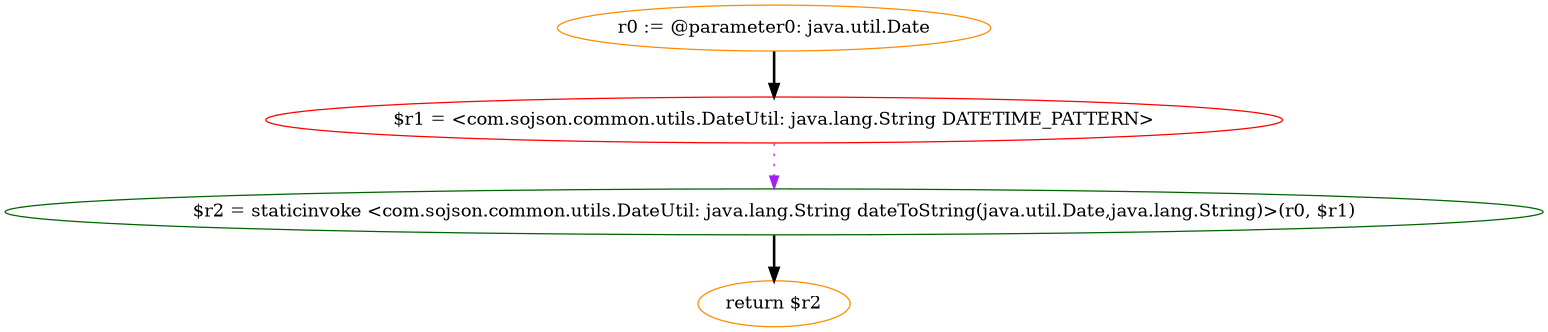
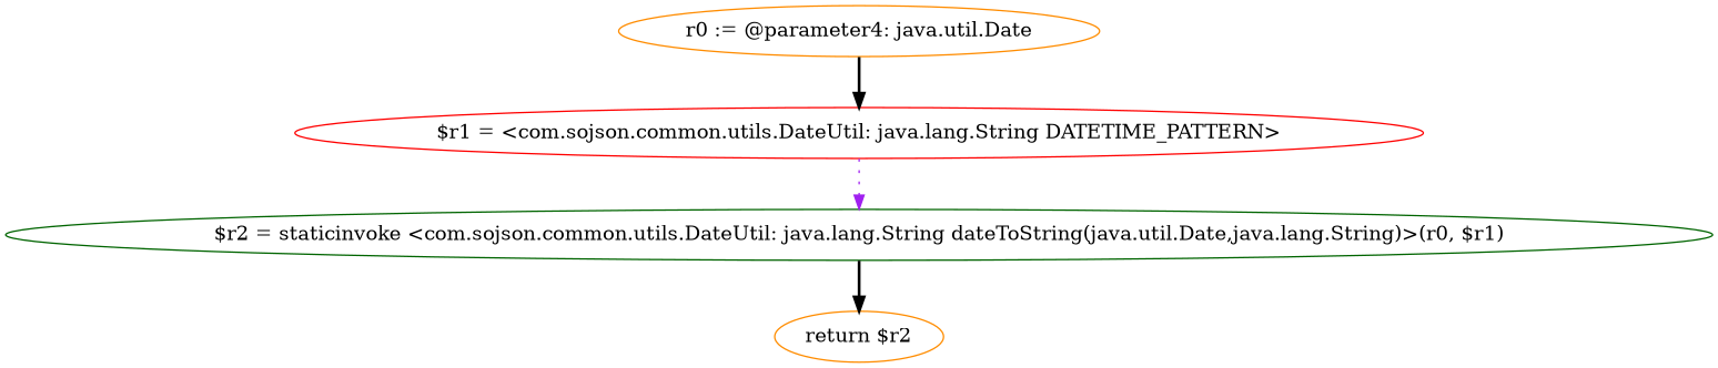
  digraph {
    node [color=darkorange]
    edge [color=black style=bold]
-   "r0 := @parameter0: java.util.Date"
+   "r0 := @parameter0: java.util.Date" [label="r0 := @parameter4: java.util.Date"]
    "$r1 = <com.sojson.common.utils.DateUtil: java.lang.String DATETIME_PATTERN>" [color=red]
    "$r2 = staticinvoke <com.sojson.common.utils.DateUtil: java.lang.String dateToString(java.util.Date,java.lang.String)>(r0, $r1)" [color=darkgreen]
    "return $r2"
    "r0 := @parameter0: java.util.Date" -> "$r1 = <com.sojson.common.utils.DateUtil: java.lang.String DATETIME_PATTERN>"
    "$r1 = <com.sojson.common.utils.DateUtil: java.lang.String DATETIME_PATTERN>" -> "$r2 = staticinvoke <com.sojson.common.utils.DateUtil: java.lang.String dateToString(java.util.Date,java.lang.String)>(r0, $r1)" [color=purple style=dotted]
    "$r2 = staticinvoke <com.sojson.common.utils.DateUtil: java.lang.String dateToString(java.util.Date,java.lang.String)>(r0, $r1)" -> "return $r2"
  }
